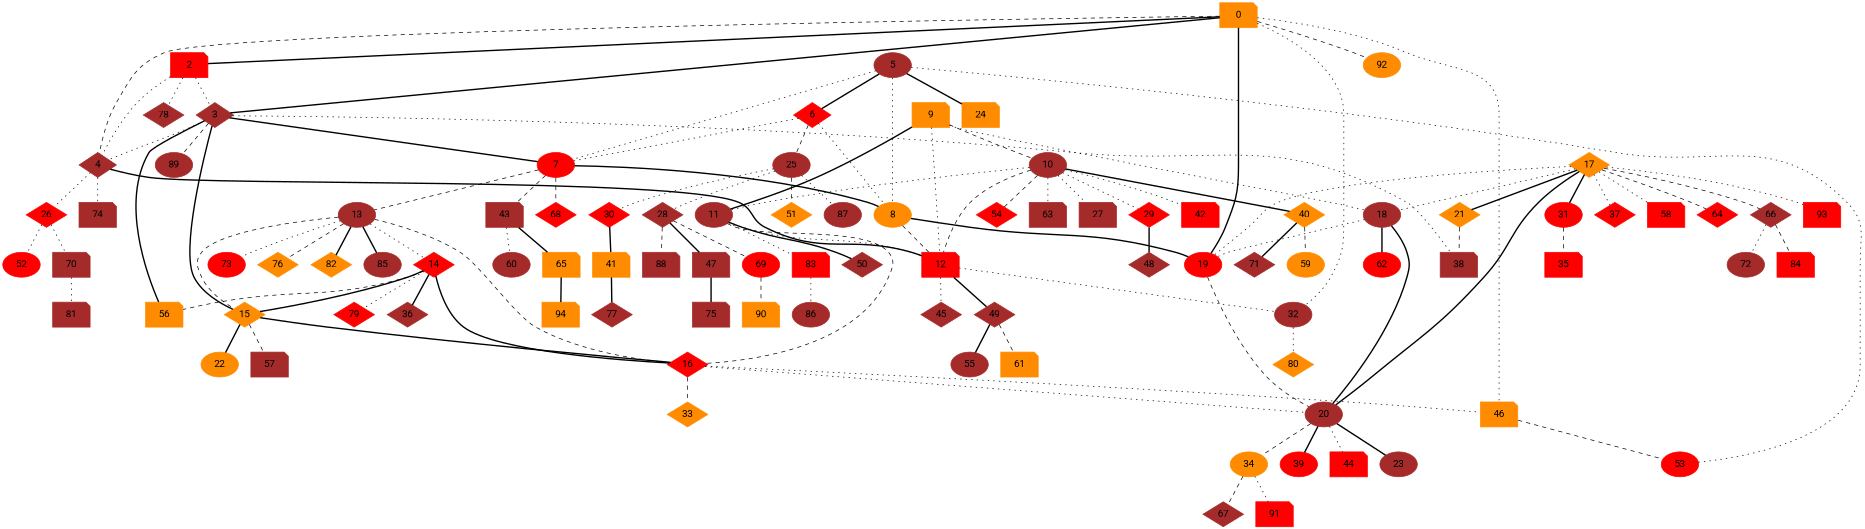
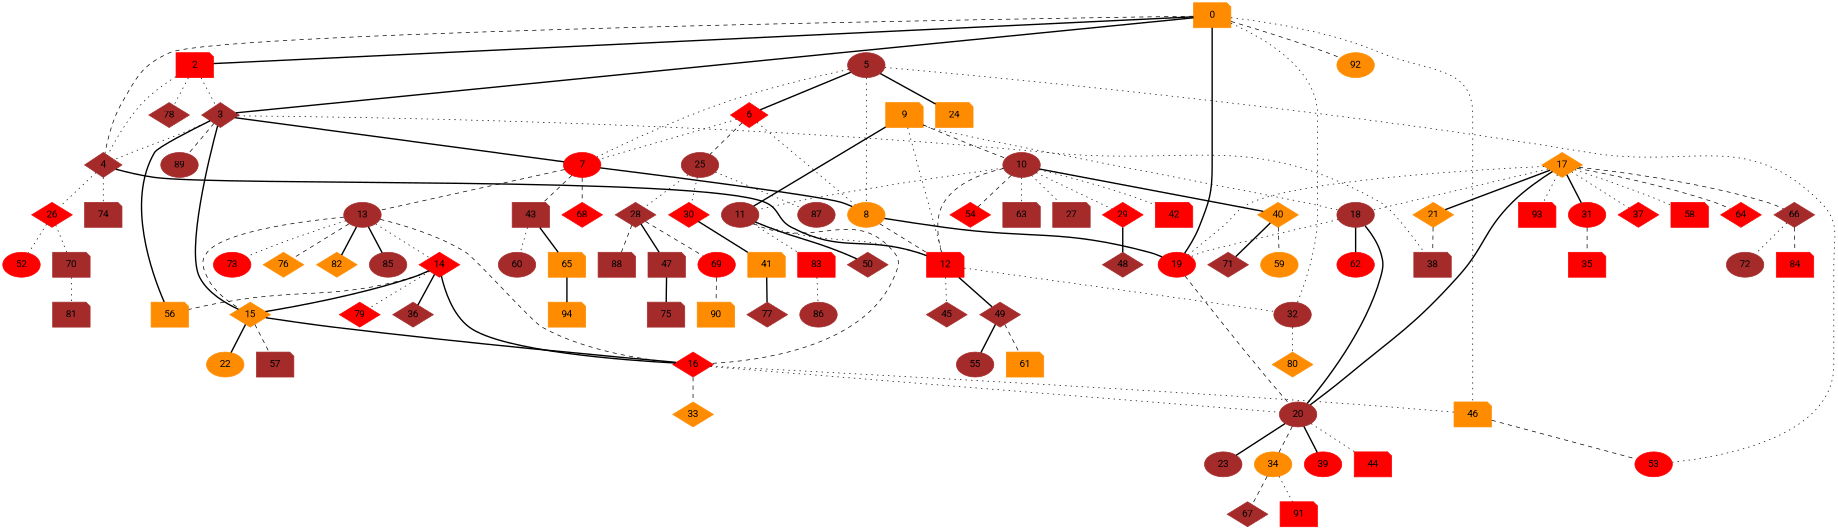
  graph {
    fontname=Roboto
    node [color=brown fontname=Roboto shape=diamond style=filled]
    edge [fontname=Roboto style=dotted]
    n1 [color=darkorange label=0 shape=note]
    2 [color=red shape=note]
    3
    4
    19 [color=red shape=ellipse]
    32 [shape=ellipse]
    46 [color=darkorange shape=note]
    92 [color=darkorange shape=ellipse]
    78
    7 [color=red shape=ellipse]
    15 [color=darkorange]
    38 [shape=note]
    56 [color=darkorange shape=note]
    89 [shape=ellipse]
    12 [color=red shape=note]
    26 [color=red]
    74 [shape=note]
    20 [shape=ellipse]
    80 [color=darkorange]
    53 [color=red shape=ellipse]
    8 [color=darkorange shape=ellipse]
    13 [shape=ellipse]
    43 [shape=note]
    68 [color=red]
    16 [color=red]
    22 [color=darkorange shape=ellipse]
    57 [shape=note]
    45
    49
    52 [color=red shape=ellipse]
    70 [shape=note]
    5 [shape=ellipse]
    6 [color=red]
    24 [color=darkorange shape=note]
    25 [shape=ellipse]
    28
    30 [color=red]
-   51 [color=darkorange]
    87 [shape=ellipse]
    14 [color=red]
    73 [color=red shape=ellipse]
    76 [color=darkorange]
    82 [color=darkorange]
    85 [shape=ellipse]
    60 [shape=ellipse]
    65 [color=darkorange shape=note]
    9 [color=darkorange shape=note]
    10 [shape=ellipse]
    11 [shape=ellipse]
    18 [shape=ellipse]
    27 [shape=note]
    29 [color=red]
    40 [color=darkorange]
    42 [color=red shape=note]
    54 [color=red]
    63 [shape=note]
    50
    83 [color=red shape=note]
    62 [color=red shape=ellipse]
    48
    59 [color=darkorange shape=ellipse]
    71
    33 [color=darkorange]
    86 [shape=ellipse]
    55 [shape=ellipse]
    61 [color=darkorange shape=note]
    36
    79 [color=red]
    23 [shape=ellipse]
    34 [color=darkorange shape=ellipse]
    39 [color=red shape=ellipse]
    44 [color=red shape=note]
    17 [color=darkorange]
    21 [color=darkorange]
    31 [color=red shape=ellipse]
    37 [color=red]
    58 [color=red shape=note]
    64 [color=red]
    66
    93 [color=red shape=note]
    35 [color=red shape=note]
    72 [shape=ellipse]
    84 [color=red shape=note]
    67
    91 [color=red shape=note]
    47 [shape=note]
    69 [color=red shape=ellipse]
    88 [shape=note]
    41 [color=darkorange shape=note]
    81 [shape=note]
    75 [shape=note]
    90 [color=darkorange shape=note]
    77
    94 [color=darkorange shape=note]
    n1 -- 2 [style=bold]
    n1 -- 3 [style=bold]
    n1 -- 4 [style=dashed]
    n1 -- 19 [style=bold]
    n1 -- 32
    n1 -- 46
    n1 -- 92 [style=dashed]
    2 -- 3
    2 -- 4
    2 -- 78
    3 -- 4
    3 -- 7 [style=bold]
    3 -- 15 [style=bold]
    3 -- 38
    3 -- 56 [style=bold]
    3 -- 89 [style=dashed]
    4 -- 12 [style=bold]
    4 -- 26
    4 -- 74
    19 -- 20 [style=dashed]
    32 -- 80
    46 -- 53 [style=dashed]
    7 -- 8 [style=bold]
    7 -- 13 [style=dashed]
    7 -- 43 [style=dashed]
    7 -- 68 [style=dashed]
    15 -- 16 [style=bold]
    15 -- 22 [style=bold]
    15 -- 57 [style=dashed]
    12 -- 32
    12 -- 45
    12 -- 49 [style=bold]
    26 -- 52
    26 -- 70
    20 -- 23 [style=bold]
    20 -- 34 [style=dashed]
    20 -- 39 [style=bold]
    20 -- 44
    8 -- 19 [style=bold]
    8 -- 12 [style=dashed]
    13 -- 15 [style=dashed]
    13 -- 16 [style=dashed]
    13 -- 14
    13 -- 73
    13 -- 76 [style=dashed]
    13 -- 82 [style=bold]
    13 -- 85 [style=bold]
    43 -- 60
    43 -- 65 [style=bold]
    16 -- 46
    16 -- 20
    16 -- 33 [style=dashed]
    49 -- 55 [style=bold]
    49 -- 61 [style=dashed]
    70 -- 81
    5 -- 7
    5 -- 53
    5 -- 8
    5 -- 6 [style=bold]
    5 -- 24 [style=bold]
    6 -- 7
    6 -- 8
    6 -- 25 [style=dashed]
    25 -- 28
    25 -- 30
-   25 -- 51 [style=dashed]
    25 -- 87
    28 -- 47 [style=bold]
    28 -- 69 [style=dashed]
    28 -- 88 [style=dashed]
    30 -- 41 [style=bold]
    14 -- 15 [style=bold]
    14 -- 56 [style=dashed]
    14 -- 16 [style=bold]
    14 -- 36 [style=bold]
    14 -- 79
    65 -- 94 [style=bold]
    9 -- 12
    9 -- 10 [style=dashed]
    9 -- 11 [style=bold]
    9 -- 18
    10 -- 12 [style=dashed]
    10 -- 11
    10 -- 27
    10 -- 29
    10 -- 40 [style=bold]
    10 -- 42
    10 -- 54 [style=dashed]
    10 -- 63
    11 -- 12
    11 -- 16 [style=dashed]
    11 -- 50 [style=bold]
    11 -- 83
    18 -- 19
    18 -- 20 [style=bold]
    18 -- 62 [style=bold]
    29 -- 48 [style=bold]
    40 -- 59 [style=dashed]
    40 -- 71 [style=bold]
    83 -- 86
    34 -- 67 [style=dashed]
    34 -- 91
    17 -- 19
    17 -- 20 [style=bold]
    17 -- 18
    17 -- 21 [style=bold]
    17 -- 31 [style=bold]
    17 -- 37
    17 -- 58
    17 -- 64 [style=dashed]
    17 -- 66 [style=dashed]
    17 -- 93
    21 -- 38 [style=dashed]
    31 -- 35 [style=dashed]
    66 -- 72
    66 -- 84 [style=dashed]
    47 -- 75 [style=bold]
    69 -- 90 [style=dashed]
    41 -- 77 [style=bold]
  }
